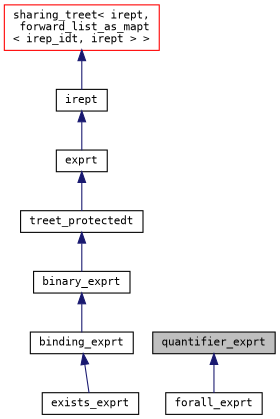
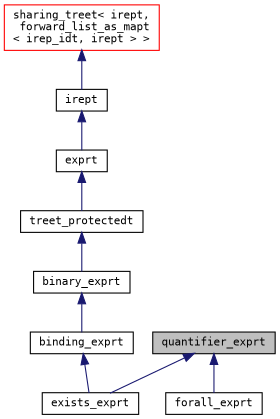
  digraph {
    fontname="DejaVu Sans Mono"
    node [color=black fontname="DejaVu Sans Mono" fontsize=10 shape=record]
    edge [color=midnightblue dir=back fontname="DejaVu Sans Mono" fontsize=10 labelfontname=Helvetica labelfontsize=10 style=solid]
    n1 [fillcolor=grey75 fontcolor=black height=0.2 label=quantifier_exprt style=filled width=0.4]
    n2 [height=0.2 label=exists_exprt width=0.4]
    n3 [height=0.2 label=forall_exprt width=0.4]
    n4 [height=0.2 label=binding_exprt width=0.4]
    n5 [height=0.2 label=binary_exprt width=0.4]
    n6 [height=0.2 label=treet_protectedt width=0.4]
    n7 [height=0.2 label=exprt width=0.4]
    n8 [height=0.2 label=irept width=0.4]
    n9 [color=red height=0.2 label="sharing_treet\< irept,\l forward_list_as_mapt\l\< irep_idt, irept \> \>" width=0.4]
+   n1 -> n2
    n1 -> n3
    n4 -> n2
    n5 -> n4
    n6 -> n5
    n7 -> n6
    n8 -> n7
    n9 -> n8
  }
